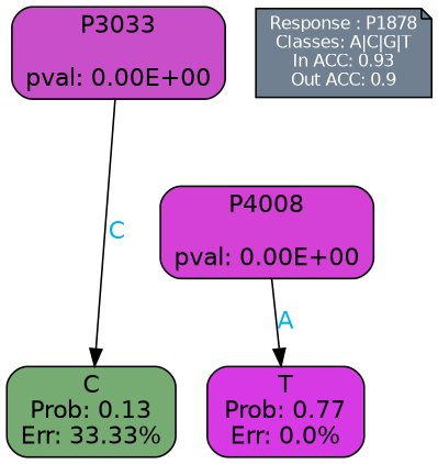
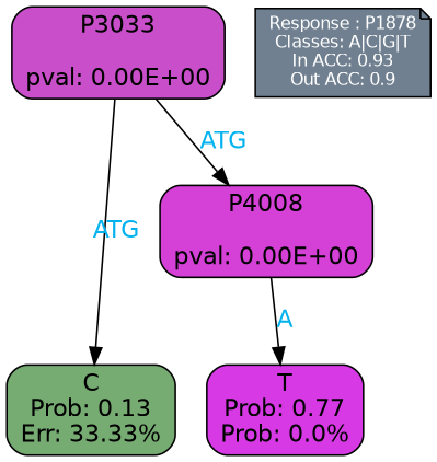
  digraph {
    ranksep=equally
    splines=polylines
    node [color=black fontname=helvetica shape=box style="filled, rounded"]
    edge [fontcolor=deepskyblue2 fontname=helvetica]
-   n1 [fillcolor="#d739e5" label="T\nProb: 0.77\nErr: 0.0%"]
+   n1 [fillcolor="#d739e5" label="T\nProb: 0.77\nProb: 0.0%"]
    n2 [fillcolor="#76ab72" label="C\nProb: 0.13\nErr: 33.33%"]
    n3 [align=left fillcolor=slategray fontcolor=white fontsize=10 label="Response : P1878\nClasses: A|C|G|T\nIn ACC: 0.93\nOut ACC: 0.9\n" shape=note style=filled]
    n4 [fillcolor="#c94eca" label="P3033\n\npval: 0.00E+00"]
    n5 [fillcolor="#d540d7" label="P4008\n\npval: 0.00E+00"]
    subgraph sub_1 {
      rank=same
      n1
      n2
    }
    subgraph sub_2 {
      rank=same
      n3
      n4
    }
-   n4 -> n2 [label=C]
+   n4 -> n2 [label=ATG]
+   n4 -> n5 [label=ATG]
    n5 -> n1 [label=A]
  }
